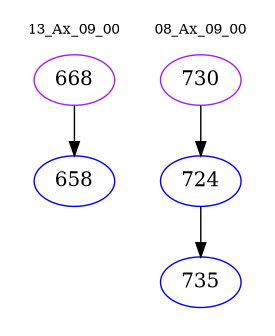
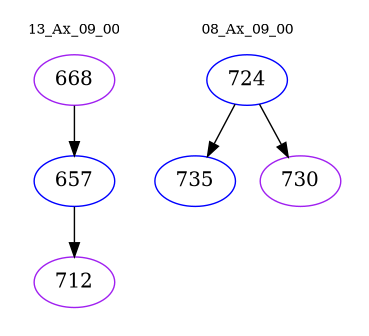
  digraph {
    node [color=purple]
    edge [color=black]
    n1 [label=668]
-   n2 [color=blue label=658]
+   n2 [color=blue label=657]
+   n3 [label=712]
    n4 [color=blue label=735]
    n5 [color=blue label=724]
    n6 [label=730]
    subgraph cluster_1 {
      color=white
      fontsize=10
      label="13_Ax_09_00"
      n1
      n2
+     n3
    }
    subgraph cluster_2 {
      color=white
      fontsize=10
      label="08_Ax_09_00"
      n4
      n5
      n6
    }
    n1 -> n2
+   n2 -> n3
    n5 -> n4
-   n6 -> n5
+   n5 -> n6
  }
